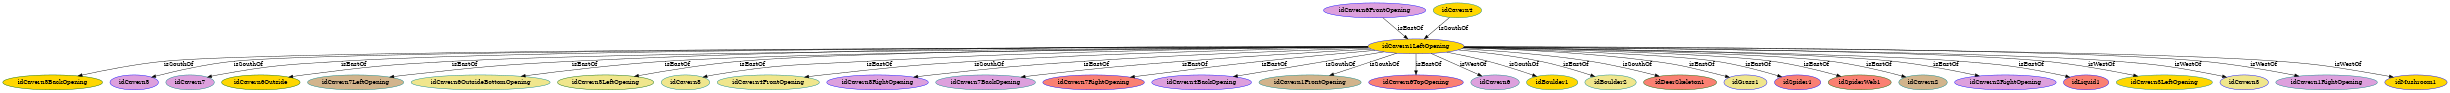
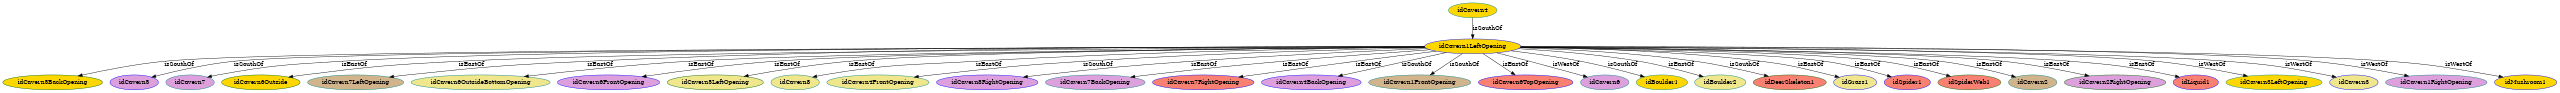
  strict digraph {
    node [color=teal fillcolor=plum node_type=entity_node style=filled]
    edge [edge_type=relationship]
    idCavern1LeftOpening [color=blue fillcolor=gold]
    idCavern5BackOpening [color=darkgreen fillcolor=gold]
    idCavern5 [color=blue]
    idCavern7
    idCavern6Outside [color=darkgreen fillcolor=gold]
    idCavern7LeftOpening [fillcolor=tan]
    idCavern6OutsideBottomOpening [fillcolor=khaki]
    idCavern6FrontOpening [color=blue]
    idCavern5LeftOpening [color=darkgreen fillcolor=khaki]
    idCavern8 [fillcolor=khaki]
    idCavern4FrontOpening [fillcolor=khaki]
    idCavern8RightOpening [color=blue]
    idCavern7BackOpening
    idCavern7RightOpening [color=blue fillcolor=salmon]
    idCavern4BackOpening [color=blue]
    idCavern1FrontOpening [fillcolor=tan]
    idCavern6TopOpening [color=blue fillcolor=salmon]
    idCavern6
    idBoulder1 [fillcolor=gold]
    idBoulder2 [fillcolor=khaki]
    idDeerSkeleton1 [color=darkgreen fillcolor=salmon]
    idGrass1 [color=blue fillcolor=khaki]
    idSpider1 [color=blue fillcolor=salmon]
    idSpiderWeb1 [color=darkgreen fillcolor=salmon]
    idCavern2 [fillcolor=tan]
-   idCavern2RightOpening [color=blue]
+   idCavern2RightOpening [color=darkgreen]
    idLiquid1 [color=blue fillcolor=salmon]
    idCavern3LeftOpening [fillcolor=gold]
    idCavern3 [color=blue fillcolor=khaki]
    idCavern1RightOpening
    idMushroom1 [color=blue fillcolor=gold]
    idCavern4 [fillcolor=gold]
    idCavern1LeftOpening -> idCavern5BackOpening [label=isSouthOf]
    idCavern1LeftOpening -> idCavern5 [label=isSouthOf]
    idCavern1LeftOpening -> idCavern7 [label=isEastOf]
    idCavern1LeftOpening -> idCavern6Outside [label=isEastOf]
    idCavern1LeftOpening -> idCavern7LeftOpening [label=isEastOf]
    idCavern1LeftOpening -> idCavern6OutsideBottomOpening [label=isEastOf]
-   idCavern6FrontOpening -> idCavern1LeftOpening [label=isEastOf]
+   idCavern1LeftOpening -> idCavern6FrontOpening [label=isEastOf]
    idCavern1LeftOpening -> idCavern5LeftOpening [label=isEastOf]
    idCavern1LeftOpening -> idCavern8 [label=isEastOf]
    idCavern1LeftOpening -> idCavern4FrontOpening [label=isSouthOf]
    idCavern1LeftOpening -> idCavern8RightOpening [label=isEastOf]
    idCavern1LeftOpening -> idCavern7BackOpening [label=isEastOf]
    idCavern1LeftOpening -> idCavern7RightOpening [label=isEastOf]
    idCavern1LeftOpening -> idCavern4BackOpening [label=isSouthOf]
    idCavern1LeftOpening -> idCavern1FrontOpening [label=isSouthOf]
    idCavern1LeftOpening -> idCavern6TopOpening [label=isEastOf]
    idCavern1LeftOpening -> idCavern6 [label=isWestOf]
    idCavern1LeftOpening -> idBoulder1 [label=isSouthOf]
    idCavern1LeftOpening -> idBoulder2 [label=isEastOf]
    idCavern1LeftOpening -> idDeerSkeleton1 [label=isSouthOf]
    idCavern1LeftOpening -> idGrass1 [label=isEastOf]
    idCavern1LeftOpening -> idSpider1 [label=isEastOf]
    idCavern1LeftOpening -> idSpiderWeb1 [label=isEastOf]
    idCavern1LeftOpening -> idCavern2 [label=isEastOf]
    idCavern1LeftOpening -> idCavern2RightOpening [label=isEastOf]
    idCavern1LeftOpening -> idLiquid1 [label=isEastOf]
    idCavern1LeftOpening -> idCavern3LeftOpening [label=isWestOf]
    idCavern1LeftOpening -> idCavern3 [label=isWestOf]
    idCavern1LeftOpening -> idCavern1RightOpening [label=isWestOf]
    idCavern1LeftOpening -> idMushroom1 [label=isWestOf]
    idCavern4 -> idCavern1LeftOpening [label=isSouthOf]
  }
